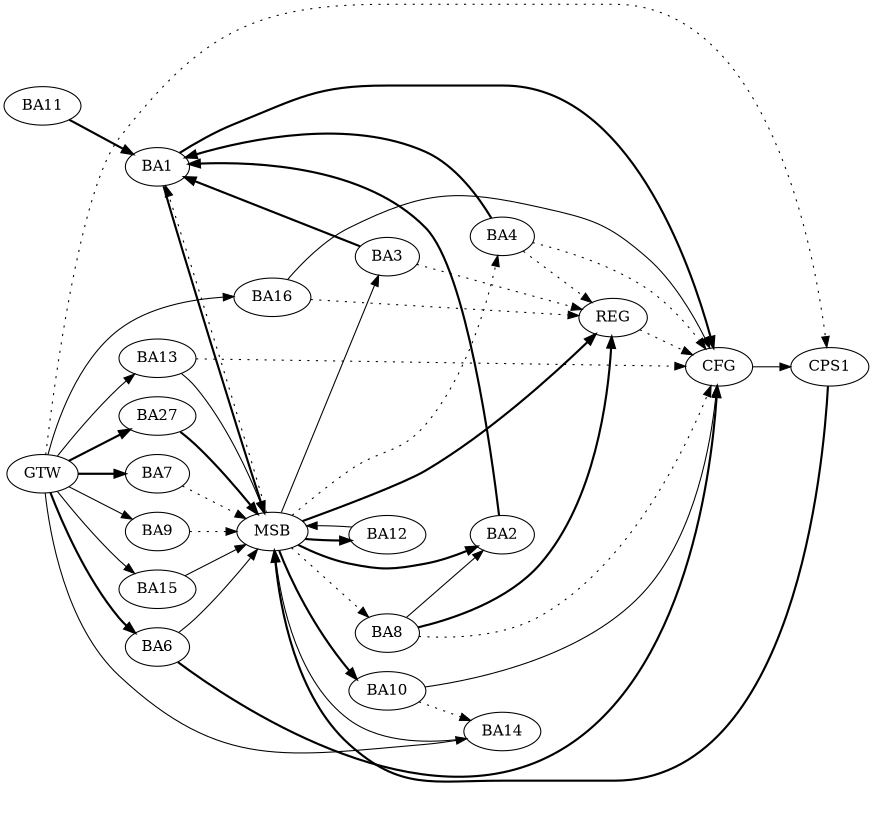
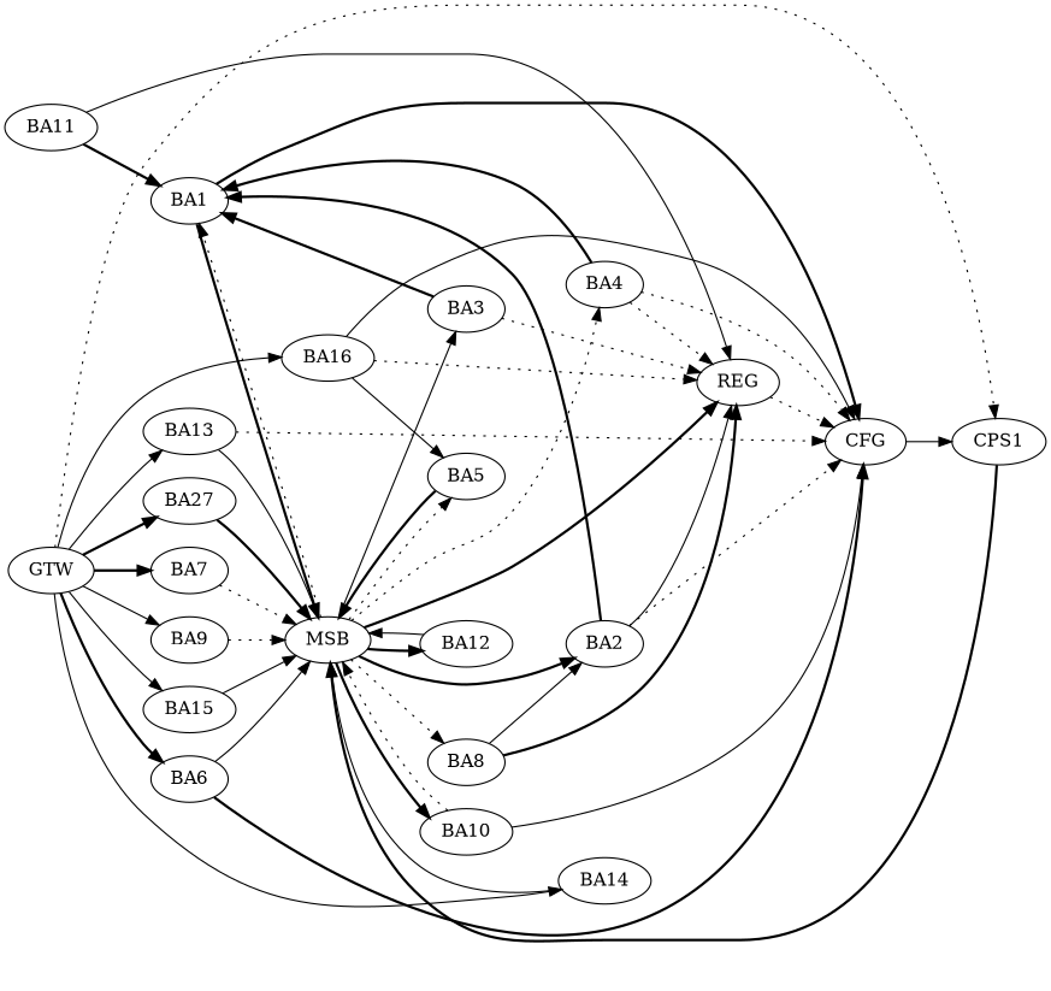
  strict digraph {
    rankdir=LR
    edge [style=bold]
    n1 [label=BA1]
    n2 [label=MSB]
    n3 [label=CFG]
    n4 [label=BA2]
    n5 [label=REG]
    n6 [label=BA3]
    n7 [label=BA4]
+   n8 [label=BA5]
    n9 [label=BA8]
    n10 [label=BA10]
    n11 [label=BA12]
    n12 [label=CPS1]
    n13 [label=BA6]
    n14 [label=BA7]
    n15 [label=BA9]
    n16 [label=BA11]
    n17 [label=BA13]
    n18 [label=BA14]
    n19 [label=BA15]
    n20 [label=BA16]
    n21 [label=BA27]
    n22 [label=GTW]
    n1 -> n2
    n1 -> n3
    n2 -> n1 [style=dotted]
    n2 -> n4
    n2 -> n5
    n2 -> n6 [style=solid]
    n2 -> n7 [style=dotted]
+   n2 -> n8 [style=dotted]
    n2 -> n9 [style=dotted]
    n2 -> n10
    n2 -> n11
    n3 -> n12 [style=solid]
    n4 -> n1
+   n4 -> n5 [style=solid]
    n5 -> n3 [style=dotted]
    n6 -> n1
    n6 -> n5 [style=dotted]
    n7 -> n1
    n7 -> n3 [style=dotted]
    n7 -> n5 [style=dotted]
-   n9 -> n3 [style=dotted]
+   n8 -> n2
+   n4 -> n3 [style=dotted]
    n9 -> n4 [style=solid]
    n9 -> n5
-   n10 -> n18 [style=dotted]
+   n10 -> n2 [style=dotted]
    n10 -> n3 [style=solid]
    n11 -> n2 [style=solid]
    n12 -> n2
    n13 -> n2 [style=solid]
    n13 -> n3
    n14 -> n2 [style=dotted]
    n15 -> n2 [style=dotted]
    n16 -> n1
+   n16 -> n5 [style=solid]
    n17 -> n2 [style=solid]
    n17 -> n3 [style=dotted]
    n18 -> n2 [style=solid]
    n19 -> n2 [style=solid]
    n20 -> n3 [style=solid]
    n20 -> n5 [style=dotted]
+   n20 -> n8 [style=solid]
    n21 -> n2
    n22 -> n12 [style=dotted]
    n22 -> n13
    n22 -> n14
    n22 -> n15 [style=solid]
    n22 -> n17 [style=solid]
    n22 -> n18 [style=solid]
    n22 -> n19 [style=solid]
    n22 -> n20 [style=solid]
    n22 -> n21
  }
